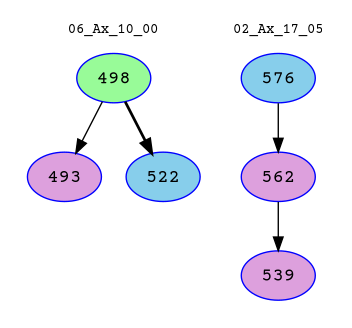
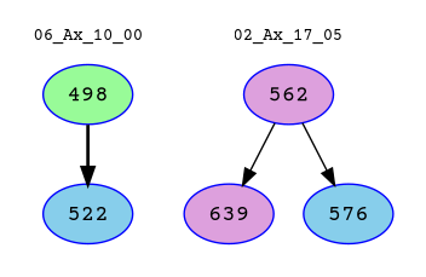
  digraph {
    fontname="Courier Prime"
    node [color=blue fillcolor=plum fontname="Courier Prime" style=filled]
    edge [color=black fontname="Courier Prime" style=solid]
    n1 [fillcolor=palegreen label=498]
-   n2 [label=493]
    n3 [fillcolor=skyblue label=522]
    n4 [label=562]
-   n5 [label=539]
+   n5 [label=639]
    n6 [fillcolor=skyblue label=576]
    subgraph cluster_1 {
      color=white
      fontsize=10
      label="06_Ax_10_00"
      n1
-     n2
      n3
    }
    subgraph cluster_2 {
      color=white
      fontsize=10
      label="02_Ax_17_05"
      n4
      n5
      n6
    }
-   n1 -> n2
    n1 -> n3 [style=bold]
    n4 -> n5
-   n6 -> n4
+   n4 -> n6
  }
